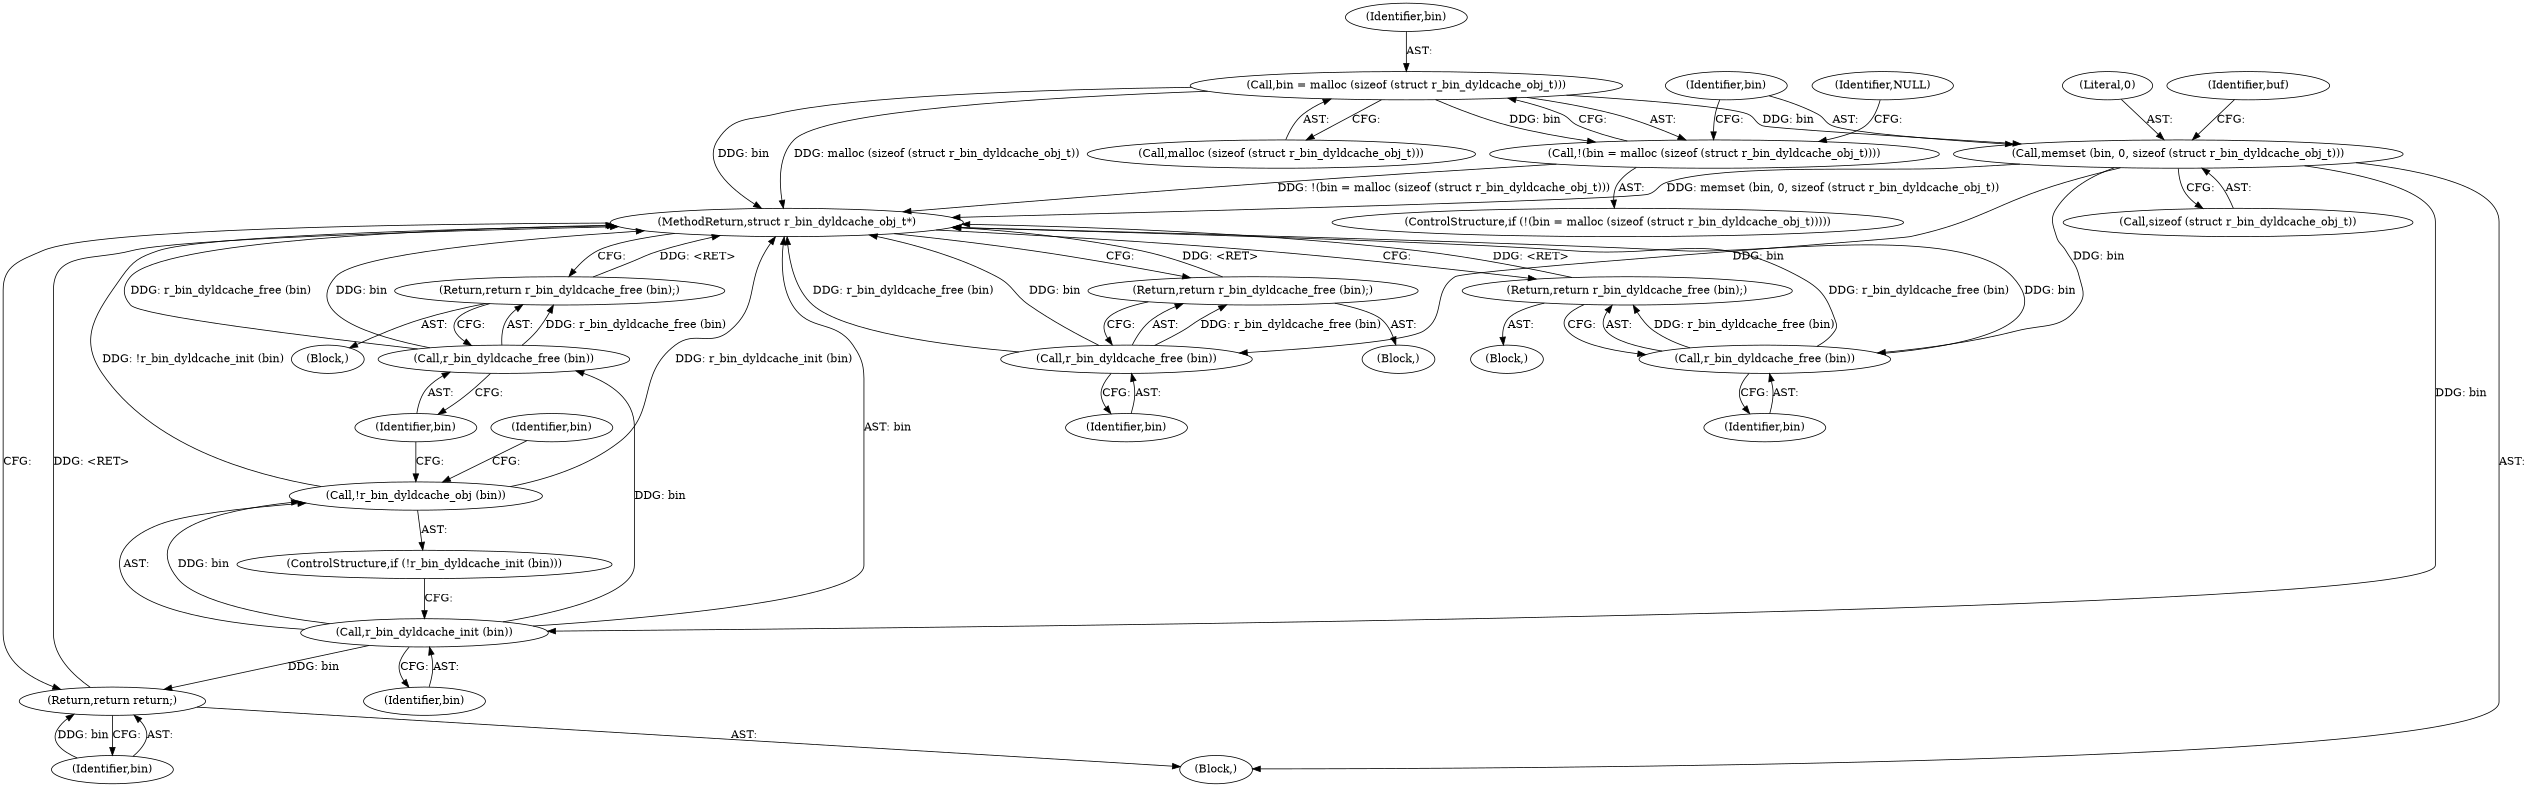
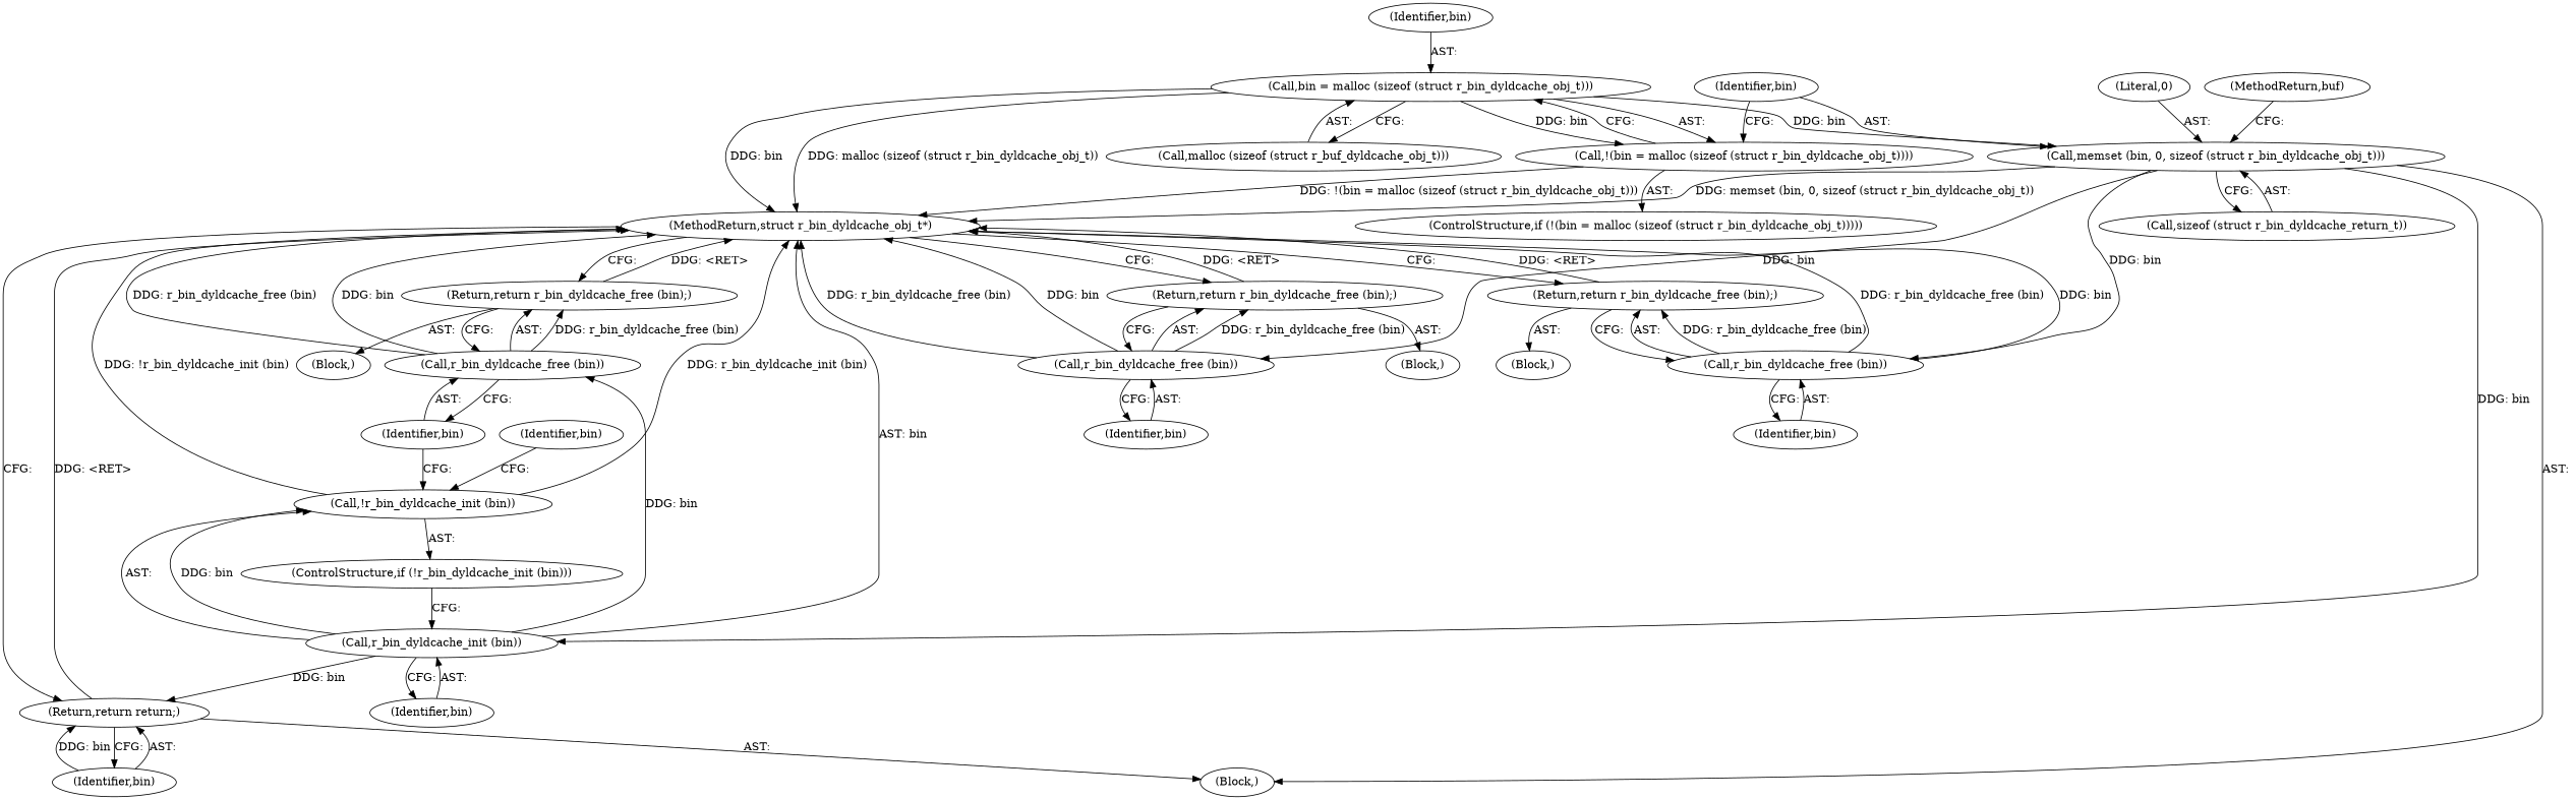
  digraph {
    n1 [label="(Call,bin = malloc (sizeof (struct r_bin_dyldcache_obj_t)))"]
    n2 [label="(Call,!(bin = malloc (sizeof (struct r_bin_dyldcache_obj_t))))"]
    n3 [label="(Call,memset (bin, 0, sizeof (struct r_bin_dyldcache_obj_t)))"]
    n4 [label="(MethodReturn,struct r_bin_dyldcache_obj_t*)"]
-   n5 [label="(Call,malloc (sizeof (struct r_bin_dyldcache_obj_t)))"]
+   n5 [label="(Call,malloc (sizeof (struct r_buf_dyldcache_obj_t)))"]
    n6 [label="(ControlStructure,if (!(bin = malloc (sizeof (struct r_bin_dyldcache_obj_t)))))"]
    n7 [label="(Call,r_bin_dyldcache_free (bin))"]
    n8 [label="(Call,r_bin_dyldcache_free (bin))"]
    n9 [label="(Call,r_bin_dyldcache_init (bin))"]
    n10 [label="(Block,)"]
-   n11 [label="(Call,sizeof (struct r_bin_dyldcache_obj_t))"]
+   n11 [label="(Call,sizeof (struct r_bin_dyldcache_return_t))"]
    n12 [label="(Return,return r_bin_dyldcache_free (bin);)"]
    n13 [label="(Return,return r_bin_dyldcache_free (bin);)"]
    n14 [label="(Return,return return;)"]
    n15 [label="(Return,return r_bin_dyldcache_free (bin);)"]
    n16 [label="(Identifier,bin)"]
    n17 [label="(Identifier,bin)"]
-   n18 [label="(Call,!r_bin_dyldcache_obj (bin))"]
+   n18 [label="(Call,!r_bin_dyldcache_init (bin))"]
    n19 [label="(Call,r_bin_dyldcache_free (bin))"]
    n20 [label="(Identifier,bin)"]
    n21 [label="(Block,)"]
    n22 [label="(Block,)"]
    n23 [label="(ControlStructure,if (!r_bin_dyldcache_init (bin)))"]
    n24 [label="(Identifier,bin)"]
    n25 [label="(Identifier,bin)"]
    n26 [label="(Block,)"]
    n27 [label="(Identifier,bin)"]
    n28 [label="(Identifier,bin)"]
    n29 [label="(Identifier,bin)"]
    n30 [label="(Literal,0)"]
-   n31 [label="(Identifier,buf)"]
-   n32 [label="(Identifier,NULL)"]
+   n31 [label="(MethodReturn,buf)"]
    n1 -> n2 [label="AST: "]
    n1 -> n2 [label="DDG: bin"]
    n1 -> n3 [label="DDG: bin"]
    n1 -> n4 [label="DDG: bin"]
    n1 -> n4 [label="DDG: malloc (sizeof (struct r_bin_dyldcache_obj_t))"]
    n1 -> n5 [label="CFG: "]
    n2 -> n1 [label="CFG: "]
    n2 -> n4 [label="DDG: !(bin = malloc (sizeof (struct r_bin_dyldcache_obj_t)))"]
    n2 -> n6 [label="AST: "]
    n3 -> n4 [label="DDG: memset (bin, 0, sizeof (struct r_bin_dyldcache_obj_t))"]
    n3 -> n7 [label="DDG: bin"]
    n3 -> n8 [label="DDG: bin"]
    n3 -> n9 [label="DDG: bin"]
    n3 -> n10 [label="AST: "]
    n3 -> n11 [label="CFG: "]
    n4 -> n12 [label="CFG: "]
    n4 -> n13 [label="CFG: "]
    n4 -> n14 [label="CFG: "]
    n4 -> n15 [label="CFG: "]
    n5 -> n1 [label="AST: "]
    n7 -> n4 [label="DDG: bin"]
    n7 -> n4 [label="DDG: r_bin_dyldcache_free (bin)"]
    n7 -> n12 [label="AST: "]
    n7 -> n12 [label="DDG: r_bin_dyldcache_free (bin)"]
    n7 -> n16 [label="CFG: "]
    n8 -> n4 [label="DDG: r_bin_dyldcache_free (bin)"]
    n8 -> n4 [label="DDG: bin"]
    n8 -> n13 [label="AST: "]
    n8 -> n13 [label="DDG: r_bin_dyldcache_free (bin)"]
    n8 -> n17 [label="CFG: "]
    n9 -> n4 [label="AST: bin"]
    n9 -> n14 [label="DDG: bin"]
    n9 -> n18 [label="AST: "]
    n9 -> n18 [label="DDG: bin"]
    n9 -> n19 [label="DDG: bin"]
    n9 -> n20 [label="CFG: "]
    n11 -> n3 [label="AST: "]
    n12 -> n4 [label="DDG: <RET>"]
    n12 -> n7 [label="CFG: "]
    n12 -> n21 [label="AST: "]
    n13 -> n4 [label="DDG: <RET>"]
    n13 -> n8 [label="CFG: "]
    n13 -> n22 [label="AST: "]
    n14 -> n4 [label="DDG: <RET>"]
    n14 -> n10 [label="AST: "]
    n14 -> n25 [label="CFG: "]
    n15 -> n4 [label="DDG: <RET>"]
    n15 -> n19 [label="CFG: "]
    n15 -> n26 [label="AST: "]
    n16 -> n7 [label="AST: "]
    n17 -> n8 [label="AST: "]
    n18 -> n4 [label="DDG: r_bin_dyldcache_init (bin)"]
    n18 -> n4 [label="DDG: !r_bin_dyldcache_init (bin)"]
    n18 -> n23 [label="AST: "]
    n19 -> n4 [label="DDG: r_bin_dyldcache_free (bin)"]
    n19 -> n4 [label="DDG: bin"]
    n19 -> n15 [label="AST: "]
    n19 -> n15 [label="DDG: r_bin_dyldcache_free (bin)"]
    n19 -> n24 [label="CFG: "]
    n20 -> n9 [label="AST: "]
    n23 -> n9 [label="CFG: "]
    n24 -> n18 [label="CFG: "]
    n24 -> n19 [label="AST: "]
    n25 -> n14 [label="AST: "]
    n25 -> n14 [label="DDG: bin"]
    n27 -> n2 [label="CFG: "]
    n27 -> n3 [label="AST: "]
    n28 -> n18 [label="CFG: "]
    n29 -> n1 [label="AST: "]
    n30 -> n3 [label="AST: "]
    n31 -> n3 [label="CFG: "]
-   n32 -> n2 [label="CFG: "]
  }
